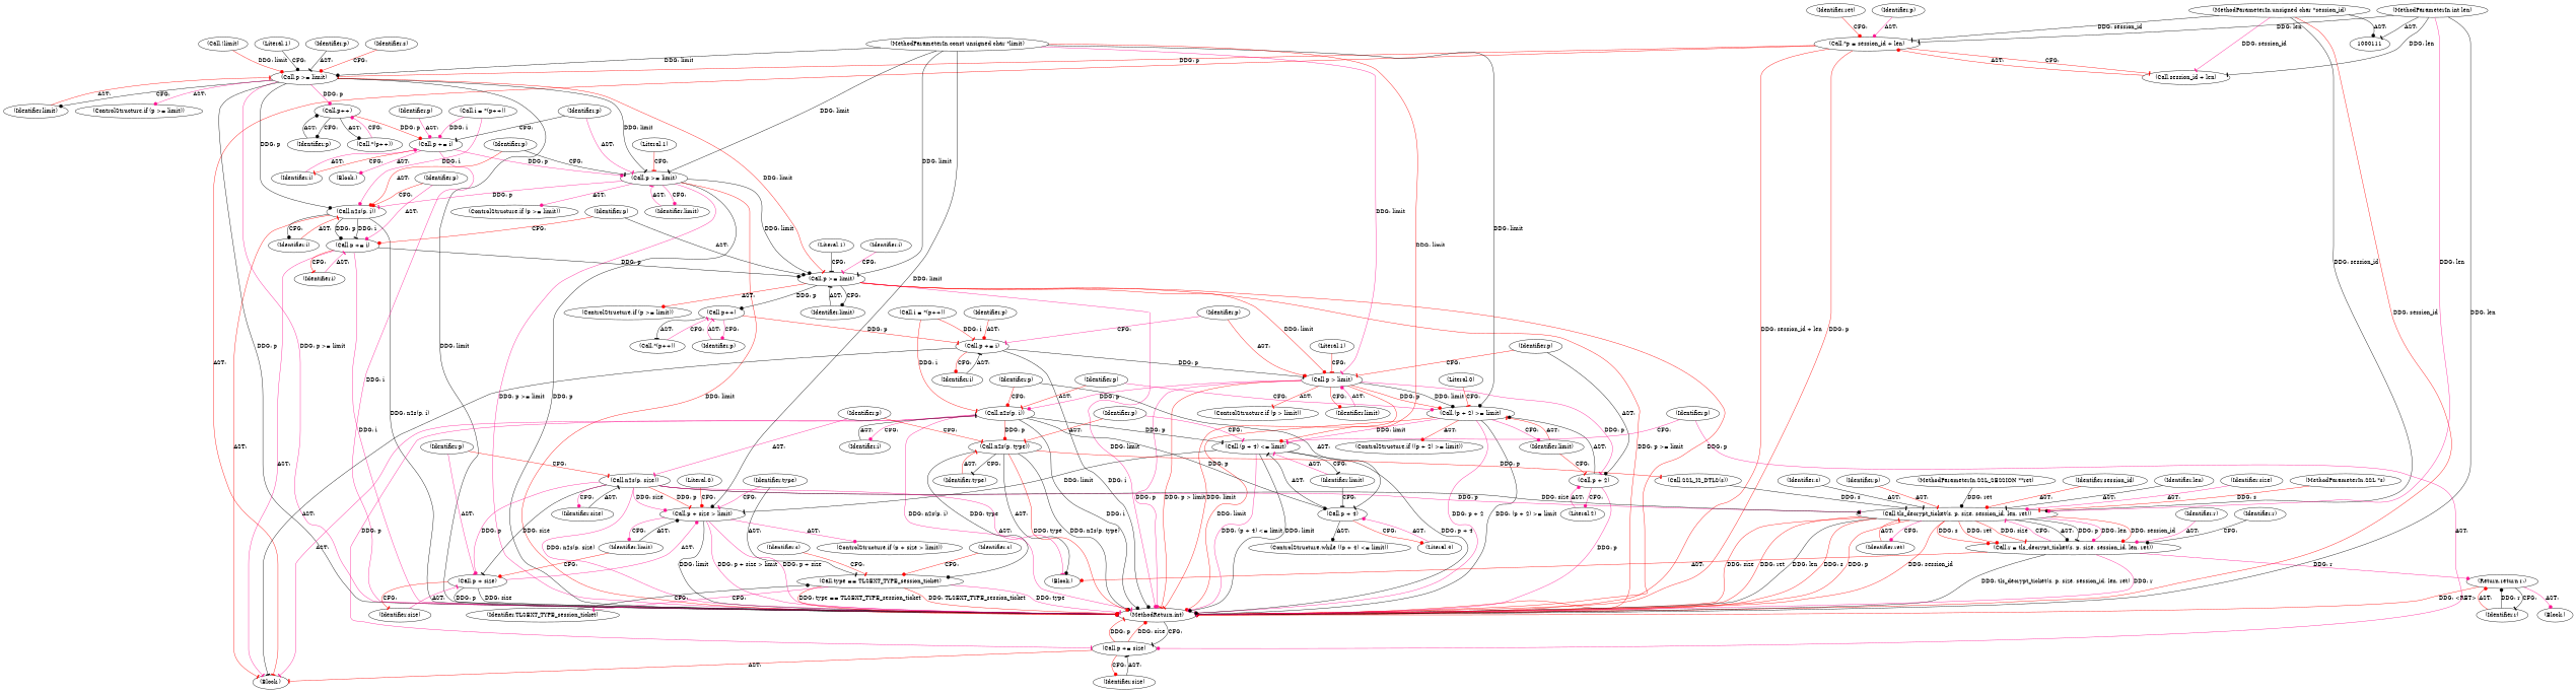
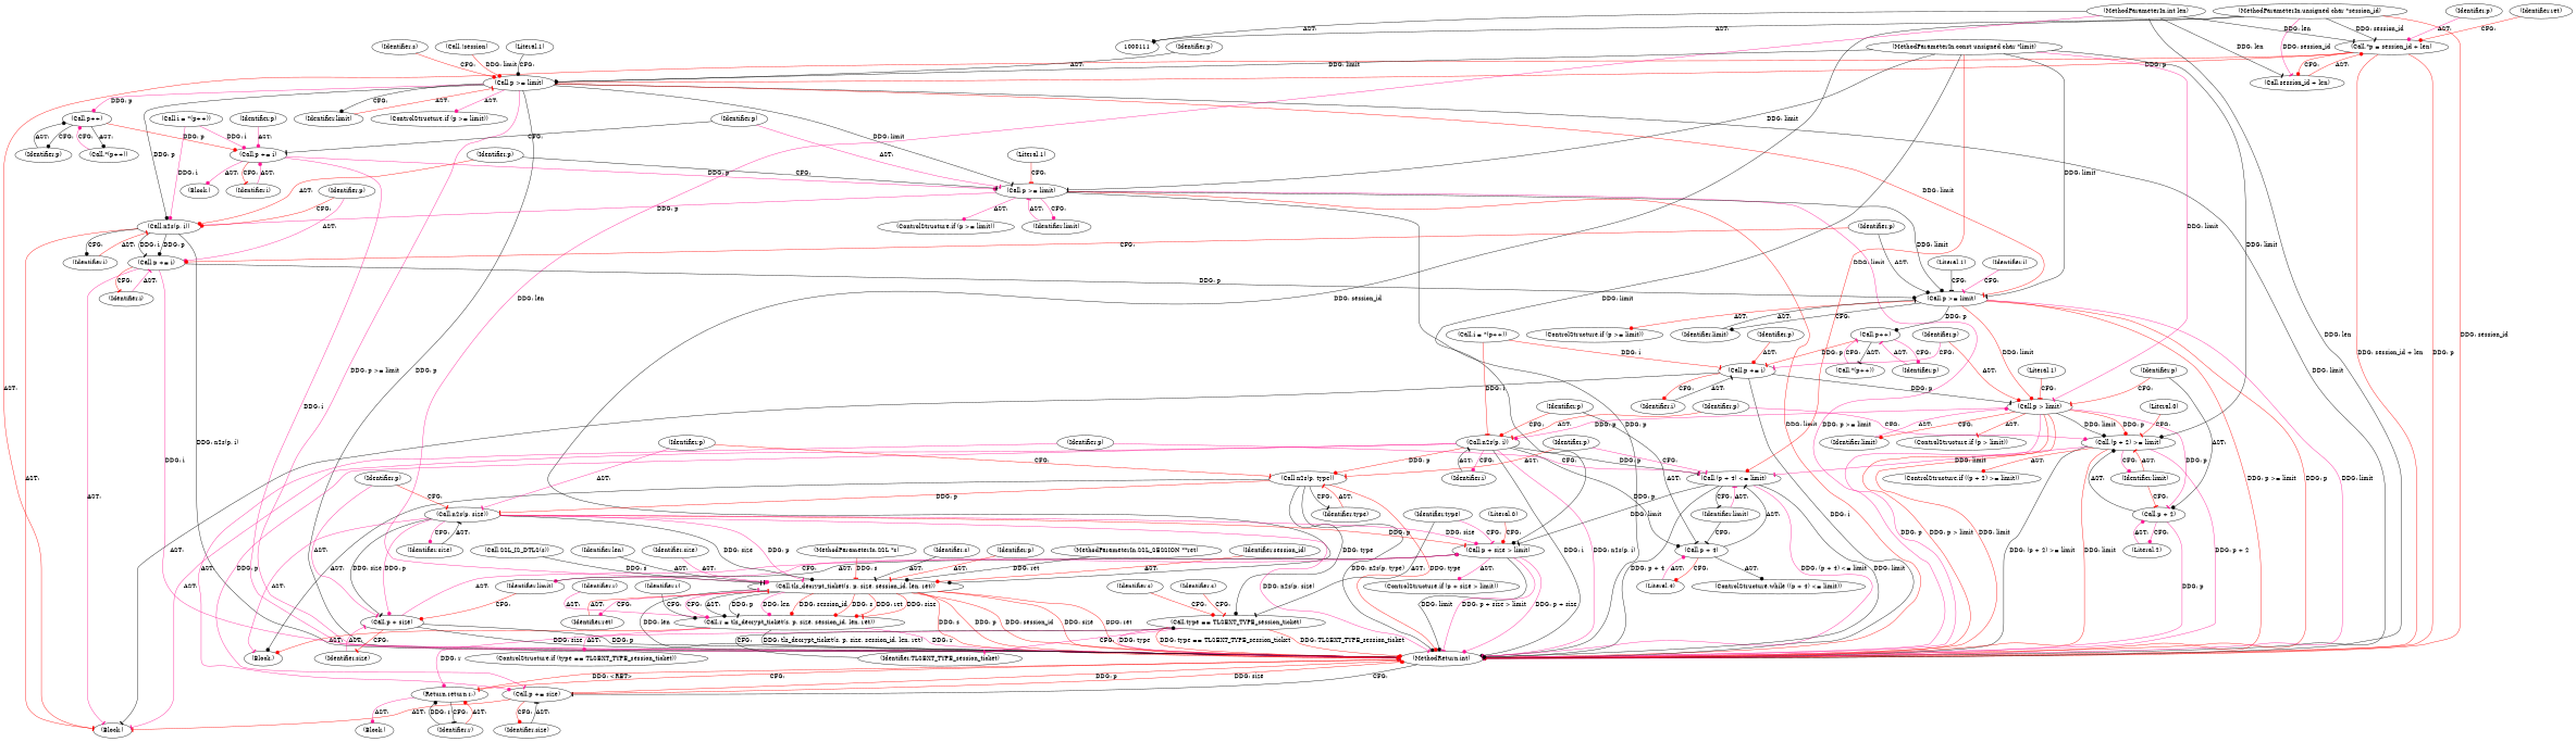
  digraph {
    edge [arrowhead=tee color=red]
    n1 [label="(Call,*p = session_id + len)"]
    n2 [label="(Call,p >= limit)"]
    n3 [label="(Call,session_id + len)"]
    n4 [label="(Block,)"]
    n5 [label="(MethodReturn,int)"]
    n6 [label="(Call,p++)"]
    n7 [label="(Call,p >= limit)"]
    n8 [label="(Call,n2s(p, i))"]
    n9 [label="(Call,p >= limit)"]
    n10 [label="(Identifier,limit)"]
    n11 [label="(ControlStructure,if (p >= limit))"]
    n12 [label="(Call,p += size)"]
    n13 [label="(Return,return r;)"]
    n14 [label="(MethodParameterIn,unsigned char *session_id)"]
    n15 [label="(Call,tls_decrypt_ticket(s, p, size, session_id, len, ret))"]
    1000111
    n17 [label="(Call,r = tls_decrypt_ticket(s, p, size, session_id, len, ret))"]
    n18 [label="(Identifier,ret)"]
    n19 [label="(MethodParameterIn,int len)"]
    n20 [label="(Call,p += i)"]
    n21 [label="(Call,*(p++))"]
    n22 [label="(Identifier,p)"]
    n23 [label="(ControlStructure,if (p >= limit))"]
    n24 [label="(Identifier,limit)"]
    n25 [label="(Call,p += i)"]
    n26 [label="(Identifier,i)"]
    n27 [label="(Call,p++)"]
    n28 [label="(Call,p > limit)"]
    n29 [label="(Identifier,limit)"]
    n30 [label="(ControlStructure,if (p >= limit))"]
    n31 [label="(Block,)"]
    n32 [label="(Identifier,i)"]
    n33 [label="(Identifier,i)"]
    n34 [label="(Call,p += i)"]
    n35 [label="(Identifier,p)"]
    n36 [label="(Call,*(p++))"]
    n37 [label="(Call,(p + 2) >= limit)"]
    n38 [label="(Call,p + 2)"]
    n39 [label="(Call,n2s(p, i))"]
    n40 [label="(ControlStructure,if (p > limit))"]
    n41 [label="(Identifier,limit)"]
    n42 [label="(Identifier,i)"]
    n43 [label="(Call,(p + 4) <= limit)"]
    n44 [label="(ControlStructure,if ((p + 2) >= limit))"]
    n45 [label="(Identifier,limit)"]
    n46 [label="(Literal,2)"]
    n47 [label="(Call,p + 4)"]
    n48 [label="(Call,n2s(p, type))"]
    n49 [label="(Identifier,i)"]
    n50 [label="(Call,p + size > limit)"]
    n51 [label="(Identifier,limit)"]
    n52 [label="(Identifier,limit)"]
    n53 [label="(ControlStructure,if (p + size > limit))"]
    n54 [label="(ControlStructure,while ((p + 4) <= limit))"]
    n55 [label="(Call,p + size)"]
    n56 [label="(Literal,4)"]
    n57 [label="(Call,n2s(p, size))"]
    n58 [label="(Call,type == TLSEXT_TYPE_session_ticket)"]
    n59 [label="(Identifier,type)"]
    n60 [label="(Block,)"]
    n61 [label="(Identifier,size)"]
    n62 [label="(Identifier,size)"]
+   n63 [label="(ControlStructure,if (type == TLSEXT_TYPE_session_ticket))"]
    n64 [label="(Identifier,TLSEXT_TYPE_session_ticket)"]
    n65 [label="(Identifier,size)"]
    n66 [label="(Identifier,r)"]
    n67 [label="(Block,)"]
    n68 [label="(Identifier,s)"]
    n69 [label="(Identifier,type)"]
    n70 [label="(MethodParameterIn,SSL *s)"]
    n71 [label="(Identifier,ret)"]
    n72 [label="(Identifier,s)"]
    n73 [label="(Identifier,i)"]
    n74 [label="(MethodParameterIn,const unsigned char *limit)"]
    n75 [label="(Identifier,p)"]
    n76 [label="(Identifier,p)"]
    n77 [label="(Identifier,p)"]
    n78 [label="(Call,i = *(p++))"]
    n79 [label="(Identifier,p)"]
    n80 [label="(Literal,1)"]
    n81 [label="(Identifier,s)"]
    n82 [label="(Identifier,p)"]
-   n83 [label="(Call,!limit)"]
+   n83 [label="(Call,!session)"]
    n84 [label="(Identifier,r)"]
    n85 [label="(Literal,1)"]
    n86 [label="(Identifier,p)"]
    n87 [label="(Identifier,p)"]
    n88 [label="(Literal,1)"]
    n89 [label="(Identifier,p)"]
    n90 [label="(MethodParameterIn,SSL_SESSION **ret)"]
    n91 [label="(Identifier,p)"]
    n92 [label="(Identifier,p)"]
    n93 [label="(Literal,0)"]
    n94 [label="(Literal,1)"]
    n95 [label="(Identifier,session_id)"]
    n96 [label="(Identifier,p)"]
    n97 [label="(Identifier,r)"]
    n98 [label="(Identifier,p)"]
    n99 [label="(Identifier,p)"]
    n100 [label="(Call,SSL_IS_DTLS(s))"]
    n101 [label="(Identifier,p)"]
    n102 [label="(Identifier,p)"]
    n103 [label="(Call,i = *(p++))"]
    n104 [label="(Identifier,p)"]
    n105 [label="(Identifier,p)"]
    n106 [label="(Literal,0)"]
    n107 [label="(Identifier,len)"]
    n108 [label="(Identifier,s)"]
    n109 [label="(Identifier,size)"]
    n1 -> n2 [label="DDG: p"]
-   n1 -> n3 [label="CFG: "]
+   n1 -> n3 [arrowhead=dot label="CFG: "]
    n1 -> n4 [label="AST: "]
    n1 -> n5 [label="DDG: session_id + len"]
    n1 -> n5 [label="DDG: p"]
    n2 -> n5 [color=black label="DDG: limit"]
    n2 -> n5 [color=deeppink label="DDG: p >= limit"]
    n2 -> n5 [color=black label="DDG: p"]
    n2 -> n6 [arrowhead=dot color=deeppink label="DDG: p"]
    n2 -> n7 [color=black label="DDG: limit"]
    n2 -> n8 [arrowhead=dot color=black label="DDG: p"]
    n2 -> n9 [label="DDG: limit"]
    n2 -> n10 [arrowhead=dot color=black label="CFG: "]
    n2 -> n11 [arrowhead=dot color=deeppink label="AST: "]
    n3 -> n1 [arrowhead=dot label="AST: "]
    n5 -> n12 [color=black label="CFG: "]
+   n5 -> n13 [label="CFG: "]
    n6 -> n20 [arrowhead=dot label="DDG: p"]
    n6 -> n21 [arrowhead=dot color=black label="AST: "]
    n6 -> n22 [arrowhead=dot color=black label="CFG: "]
    n7 -> n5 [color=deeppink label="DDG: p >= limit"]
    n7 -> n5 [color=black label="DDG: p"]
    n7 -> n5 [arrowhead=dot label="DDG: limit"]
    n7 -> n8 [color=deeppink label="DDG: p"]
    n7 -> n9 [arrowhead=dot color=black label="DDG: limit"]
    n7 -> n23 [arrowhead=dot color=deeppink label="AST: "]
    n7 -> n24 [arrowhead=dot color=deeppink label="CFG: "]
    n8 -> n4 [label="AST: "]
    n8 -> n5 [color=black label="DDG: n2s(p, i)"]
    n8 -> n25 [color=black label="DDG: i"]
    n8 -> n25 [arrowhead=dot color=black label="DDG: p"]
    n8 -> n26 [arrowhead=dot color=black label="CFG: "]
    n9 -> n5 [label="DDG: p >= limit"]
    n9 -> n5 [label="DDG: p"]
    n9 -> n5 [arrowhead=dot color=deeppink label="DDG: limit"]
    n9 -> n27 [arrowhead=dot color=black label="DDG: p"]
    n9 -> n28 [arrowhead=dot label="DDG: limit"]
    n9 -> n29 [arrowhead=dot color=black label="CFG: "]
    n9 -> n30 [arrowhead=dot label="AST: "]
    n10 -> n2 [label="AST: "]
    n12 -> n4 [label="AST: "]
    n12 -> n5 [label="DDG: p"]
    n12 -> n5 [arrowhead=dot label="DDG: size"]
    n12 -> n61 [arrowhead=dot label="CFG: "]
-   n13 -> n5 [label="DDG: <RET>"]
+   n13 -> n5 [arrowhead=dot label="DDG: <RET>"]
    n13 -> n66 [color=black label="CFG: "]
    n13 -> n67 [arrowhead=dot color=deeppink label="AST: "]
    n14 -> n1 [color=black label="DDG: session_id"]
    n14 -> n3 [color=deeppink label="DDG: session_id"]
    n14 -> n5 [label="DDG: session_id"]
    n14 -> n15 [arrowhead=dot color=black label="DDG: session_id"]
    n14 -> 1000111 [arrowhead=dot color=black label="AST: "]
    n15 -> n5 [label="DDG: size"]
    n15 -> n5 [arrowhead=dot label="DDG: ret"]
    n15 -> n5 [color=black label="DDG: len"]
    n15 -> n5 [label="DDG: s"]
    n15 -> n5 [arrowhead=dot label="DDG: p"]
    n15 -> n5 [arrowhead=dot label="DDG: session_id"]
    n15 -> n17 [arrowhead=dot color=black label="AST: "]
    n15 -> n17 [color=black label="DDG: p"]
    n15 -> n17 [arrowhead=dot color=deeppink label="DDG: len"]
    n15 -> n17 [arrowhead=dot label="DDG: session_id"]
    n15 -> n17 [arrowhead=dot label="DDG: s"]
    n15 -> n17 [arrowhead=dot label="DDG: ret"]
    n15 -> n17 [label="DDG: size"]
    n15 -> n18 [arrowhead=dot color=deeppink label="CFG: "]
    n17 -> n5 [color=black label="DDG: tls_decrypt_ticket(s, p, size, session_id, len, ret)"]
    n17 -> n5 [color=deeppink label="DDG: r"]
    n17 -> n13 [arrowhead=dot color=deeppink label="DDG: r"]
    n17 -> n15 [color=deeppink label="CFG: "]
    n17 -> n60 [arrowhead=dot label="AST: "]
    n18 -> n15 [label="AST: "]
    n19 -> n1 [color=black label="DDG: len"]
    n19 -> n3 [color=black label="DDG: len"]
    n19 -> n5 [color=black label="DDG: len"]
    n19 -> n15 [arrowhead=dot color=deeppink label="DDG: len"]
    n19 -> 1000111 [color=black label="AST: "]
    n20 -> n5 [color=deeppink label="DDG: i"]
    n20 -> n7 [arrowhead=dot color=deeppink label="DDG: p"]
    n20 -> n31 [arrowhead=dot color=deeppink label="AST: "]
    n20 -> n32 [label="CFG: "]
    n21 -> n6 [arrowhead=dot color=deeppink label="CFG: "]
    n22 -> n6 [arrowhead=dot color=black label="AST: "]
    n24 -> n7 [color=deeppink label="AST: "]
    n25 -> n4 [color=deeppink label="AST: "]
    n25 -> n5 [color=deeppink label="DDG: i"]
    n25 -> n9 [arrowhead=dot color=black label="DDG: p"]
    n25 -> n33 [label="CFG: "]
    n26 -> n8 [label="AST: "]
    n27 -> n34 [label="DDG: p"]
    n27 -> n35 [arrowhead=dot color=deeppink label="CFG: "]
    n27 -> n36 [color=black label="AST: "]
    n28 -> n5 [arrowhead=dot color=deeppink label="DDG: p"]
    n28 -> n5 [label="DDG: p > limit"]
    n28 -> n5 [label="DDG: limit"]
    n28 -> n37 [arrowhead=dot label="DDG: p"]
    n28 -> n37 [arrowhead=dot color=black label="DDG: limit"]
    n28 -> n38 [color=deeppink label="DDG: p"]
    n28 -> n39 [arrowhead=dot color=deeppink label="DDG: p"]
    n28 -> n40 [label="AST: "]
    n28 -> n41 [arrowhead=dot label="CFG: "]
    n29 -> n9 [color=black label="AST: "]
    n32 -> n20 [arrowhead=dot color=deeppink label="AST: "]
    n33 -> n25 [color=deeppink label="AST: "]
    n34 -> n4 [color=black label="AST: "]
    n34 -> n5 [arrowhead=dot color=black label="DDG: i"]
    n34 -> n28 [color=black label="DDG: p"]
    n34 -> n42 [arrowhead=dot label="CFG: "]
    n35 -> n27 [color=deeppink label="AST: "]
    n36 -> n27 [color=deeppink label="CFG: "]
    n37 -> n5 [color=deeppink label="DDG: p + 2"]
    n37 -> n5 [color=black label="DDG: (p + 2) >= limit"]
    n37 -> n5 [arrowhead=dot label="DDG: limit"]
    n37 -> n43 [color=deeppink label="DDG: limit"]
    n37 -> n44 [arrowhead=dot label="AST: "]
    n37 -> n45 [arrowhead=dot color=deeppink label="CFG: "]
    n38 -> n5 [color=deeppink label="DDG: p"]
    n38 -> n37 [arrowhead=dot color=black label="AST: "]
    n38 -> n46 [arrowhead=dot color=deeppink label="CFG: "]
    n39 -> n4 [color=deeppink label="AST: "]
    n39 -> n5 [arrowhead=dot color=black label="DDG: i"]
    n39 -> n5 [color=deeppink label="DDG: n2s(p, i)"]
    n39 -> n12 [color=deeppink label="DDG: p"]
    n39 -> n43 [color=black label="DDG: p"]
    n39 -> n47 [arrowhead=dot color=black label="DDG: p"]
    n39 -> n48 [arrowhead=dot label="DDG: p"]
    n39 -> n49 [arrowhead=dot color=deeppink label="CFG: "]
    n41 -> n28 [arrowhead=dot color=deeppink label="AST: "]
    n42 -> n34 [color=black label="AST: "]
    n43 -> n5 [arrowhead=dot color=black label="DDG: p + 4"]
    n43 -> n5 [arrowhead=dot color=deeppink label="DDG: (p + 4) <= limit"]
    n43 -> n5 [arrowhead=dot color=black label="DDG: limit"]
    n43 -> n50 [color=black label="DDG: limit"]
    n43 -> n51 [color=black label="CFG: "]
    n45 -> n37 [label="AST: "]
    n45 -> n38 [label="CFG: "]
    n46 -> n38 [arrowhead=dot color=deeppink label="AST: "]
    n47 -> n43 [color=black label="AST: "]
    n47 -> n54 [arrowhead=dot color=black label="AST: "]
    n47 -> n56 [arrowhead=dot label="CFG: "]
    n48 -> n5 [arrowhead=dot color=black label="DDG: n2s(p, type)"]
    n48 -> n5 [arrowhead=dot label="DDG: type"]
-   n48 -> n100 [label="DDG: p"]
+   n48 -> n57 [label="DDG: p"]
    n48 -> n58 [arrowhead=dot color=black label="DDG: type"]
    n48 -> n59 [color=black label="CFG: "]
    n48 -> n60 [arrowhead=dot color=black label="AST: "]
    n49 -> n39 [color=black label="AST: "]
    n50 -> n5 [arrowhead=dot color=black label="DDG: limit"]
    n50 -> n5 [color=deeppink label="DDG: p + size > limit"]
    n50 -> n5 [arrowhead=dot color=deeppink label="DDG: p + size"]
    n50 -> n52 [arrowhead=dot color=deeppink label="CFG: "]
    n50 -> n53 [arrowhead=dot color=deeppink label="AST: "]
    n51 -> n43 [color=deeppink label="AST: "]
    n51 -> n47 [color=black label="CFG: "]
    n52 -> n50 [arrowhead=dot color=black label="AST: "]
    n52 -> n55 [arrowhead=dot label="CFG: "]
    n55 -> n5 [color=black label="DDG: p"]
    n55 -> n5 [color=black label="DDG: size"]
    n55 -> n50 [arrowhead=dot color=deeppink label="AST: "]
    n55 -> n65 [label="CFG: "]
    n56 -> n47 [arrowhead=dot color=deeppink label="AST: "]
    n57 -> n5 [color=deeppink label="DDG: n2s(p, size)"]
    n57 -> n15 [color=deeppink label="DDG: p"]
    n57 -> n15 [arrowhead=dot color=black label="DDG: size"]
    n57 -> n50 [label="DDG: p"]
    n57 -> n50 [arrowhead=dot color=deeppink label="DDG: size"]
    n57 -> n55 [arrowhead=dot color=deeppink label="DDG: p"]
    n57 -> n55 [color=black label="DDG: size"]
    n57 -> n60 [color=deeppink label="AST: "]
    n57 -> n62 [arrowhead=dot color=deeppink label="CFG: "]
    n58 -> n5 [color=deeppink label="DDG: type"]
    n58 -> n5 [arrowhead=dot label="DDG: type == TLSEXT_TYPE_session_ticket"]
    n58 -> n5 [arrowhead=dot label="DDG: TLSEXT_TYPE_session_ticket"]
+   n58 -> n63 [arrowhead=dot color=deeppink label="AST: "]
    n58 -> n64 [color=deeppink label="CFG: "]
    n59 -> n48 [label="AST: "]
    n61 -> n12 [color=black label="AST: "]
    n62 -> n57 [color=black label="AST: "]
    n64 -> n58 [arrowhead=dot color=black label="CFG: "]
    n65 -> n55 [color=deeppink label="AST: "]
    n66 -> n13 [arrowhead=dot label="AST: "]
    n66 -> n13 [arrowhead=dot color=black label="DDG: r"]
    n68 -> n58 [arrowhead=dot label="CFG: "]
    n69 -> n50 [color=deeppink label="CFG: "]
    n69 -> n58 [color=black label="AST: "]
    n70 -> n15 [label="DDG: s"]
    n71 -> n1 [arrowhead=dot label="CFG: "]
    n72 -> n15 [color=black label="AST: "]
    n73 -> n9 [color=deeppink label="CFG: "]
    n74 -> n2 [arrowhead=dot color=black label="DDG: limit"]
    n74 -> n7 [color=black label="DDG: limit"]
    n74 -> n9 [color=black label="DDG: limit"]
    n74 -> n28 [color=deeppink label="DDG: limit"]
    n74 -> n37 [arrowhead=dot color=black label="DDG: limit"]
    n74 -> n43 [arrowhead=dot label="DDG: limit"]
    n74 -> n50 [arrowhead=dot color=black label="DDG: limit"]
    n75 -> n20 [arrowhead=dot color=deeppink label="AST: "]
    n76 -> n28 [label="CFG: "]
    n76 -> n38 [arrowhead=dot color=black label="AST: "]
    n77 -> n12 [arrowhead=dot color=deeppink label="AST: "]
    n77 -> n43 [color=deeppink label="CFG: "]
    n78 -> n34 [label="DDG: i"]
    n78 -> n39 [label="DDG: i"]
    n79 -> n34 [arrowhead=dot label="AST: "]
    n80 -> n7 [label="CFG: "]
    n81 -> n2 [arrowhead=dot label="CFG: "]
    n82 -> n39 [arrowhead=dot label="CFG: "]
    n82 -> n47 [color=black label="AST: "]
    n83 -> n2 [arrowhead=dot label="DDG: limit"]
    n84 -> n17 [arrowhead=dot color=deeppink label="AST: "]
    n85 -> n2 [arrowhead=dot color=black label="CFG: "]
    n86 -> n8 [arrowhead=dot label="CFG: "]
    n86 -> n25 [arrowhead=dot color=deeppink label="AST: "]
    n87 -> n15 [label="AST: "]
    n88 -> n28 [label="CFG: "]
    n89 -> n1 [arrowhead=dot color=deeppink label="AST: "]
    n90 -> n15 [arrowhead=dot color=black label="DDG: ret"]
    n91 -> n9 [arrowhead=dot color=black label="AST: "]
    n91 -> n25 [arrowhead=dot label="CFG: "]
    n92 -> n2 [color=black label="AST: "]
    n93 -> n50 [arrowhead=dot label="CFG: "]
    n94 -> n9 [color=black label="CFG: "]
    n95 -> n15 [arrowhead=dot label="AST: "]
    n96 -> n7 [color=black label="CFG: "]
    n96 -> n8 [arrowhead=dot label="AST: "]
    n97 -> n17 [arrowhead=dot color=black label="CFG: "]
    n98 -> n43 [color=deeppink label="CFG: "]
    n98 -> n48 [label="AST: "]
    n99 -> n28 [arrowhead=dot label="AST: "]
    n99 -> n34 [color=deeppink label="CFG: "]
    n100 -> n15 [color=black label="DDG: s"]
    n101 -> n37 [arrowhead=dot color=deeppink label="CFG: "]
    n101 -> n39 [label="AST: "]
    n102 -> n55 [color=deeppink label="AST: "]
    n102 -> n57 [label="CFG: "]
    n103 -> n8 [arrowhead=dot color=deeppink label="DDG: i"]
    n103 -> n20 [arrowhead=dot color=deeppink label="DDG: i"]
    n104 -> n7 [color=deeppink label="AST: "]
    n104 -> n20 [color=black label="CFG: "]
    n105 -> n48 [label="CFG: "]
    n105 -> n57 [color=deeppink label="AST: "]
    n106 -> n37 [label="CFG: "]
    n107 -> n15 [color=black label="AST: "]
    n108 -> n58 [label="CFG: "]
    n109 -> n15 [arrowhead=dot color=deeppink label="AST: "]
  }
